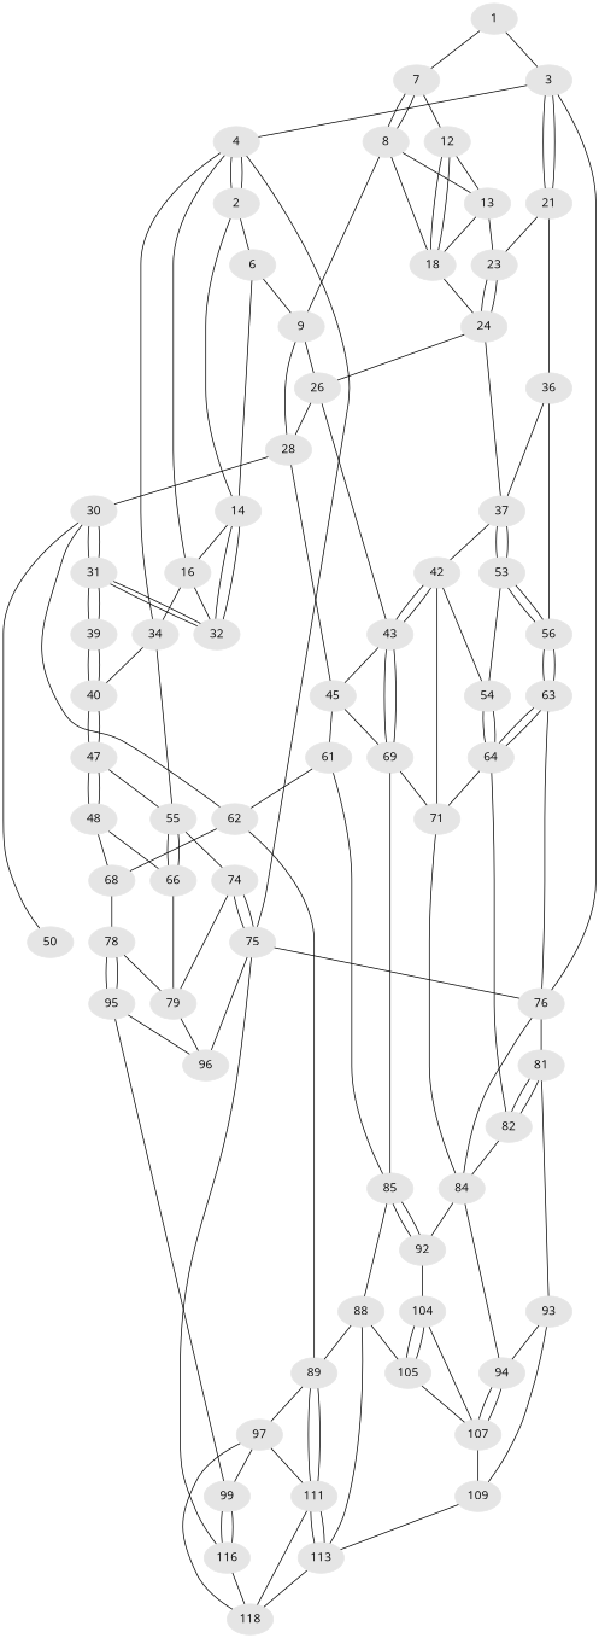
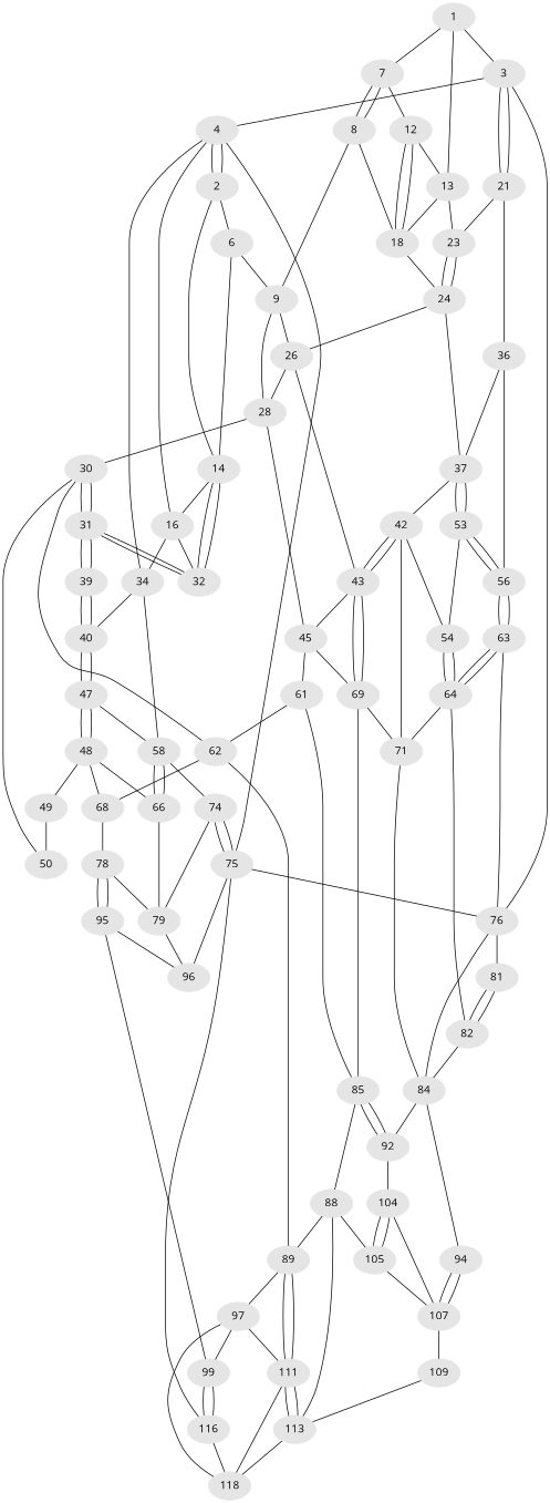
  graph {
    fontname="Open Sans"
    node [color=gray90 fontname="Open Sans" style=filled]
    edge [fontname="Open Sans"]
    1 [super="+2"]
    3
    7
    13 [super="+20"]
    4 [super="+17"]
    21 [super="+22"]
    76 [super="+77"]
    8
    12
    18 [super="+19"]
    23
    n12 [label=2]
    16 [super="+33"]
    34 [super="+35"]
    75 [super="+115"]
    36 [super="+46"]
    84 [super="+91"]
    81 [super="+87"]
    6 [super="+11"]
    14 [super="+15"]
    32
    40 [super="+41"]
-   58 [super="+59" label=55]
+   58 [super="+59"]
    96 [super="+114"]
    116 [super="+117"]
    9 [super="+10"]
    26 [super="+27"]
    28 [super="+29"]
    24 [super="+25"]
    43 [super="+44"]
    30 [super="+51"]
    45 [super="+60"]
    37 [super="+38"]
    56
    42 [super="+55"]
    53
    69 [super="+73"]
    31
    50 [super="+52"]
    62 [super="+67"]
    61
    39
    68
    89 [super="+90"]
    47 [super="+57"]
    66
    74
    63
    54
    71 [super="+72"]
    48 [super="+65"]
    64 [super="+70"]
    85 [super="+86"]
+   49
    79 [super="+80"]
    78
    82 [super="+83"]
    92 [super="+103"]
    88 [super="+106"]
    97 [super="+98"]
    111 [super="+112"]
    95 [super="+101"]
    94
    118 [super="+120"]
-   93 [super="+102"]
    109
    99 [super="+100"]
    104 [super="+108"]
    107 [super="+110"]
    105
    113 [super="+119"]
    1 -- 3
    1 -- 7
-   8 -- 13
+   1 -- 13
    3 -- 4
    3 -- 21
    3 -- 21
    3 -- 76
    7 -- 8
    7 -- 8
    7 -- 12
    13 -- 18
    13 -- 23
    4 -- n12
    4 -- n12
    4 -- 16
    4 -- 34
    4 -- 75
    21 -- 23
    21 -- 36 [weight=2]
    76 -- 84
    76 -- 81
    8 -- 18
    8 -- 9
    12 -- 13
    12 -- 18
    12 -- 18
    18 -- 24
    23 -- 24
    23 -- 24
    n12 -- 6
    n12 -- 14
    16 -- 34
    16 -- 32
    34 -- 40
    34 -- 58
    75 -- 76
    75 -- 96
    75 -- 116
    36 -- 37
    36 -- 56
    84 -- 92
    84 -- 94
    81 -- 82 [weight=2]
    81 -- 82
-   81 -- 93
    6 -- 14
    6 -- 9
    14 -- 16
    14 -- 32
    14 -- 32
    40 -- 47 [weight=2]
    40 -- 47
    58 -- 66
    58 -- 66
    58 -- 74
    116 -- 118
    9 -- 26
    9 -- 28
    26 -- 28
    26 -- 43
    28 -- 30
    28 -- 45
    24 -- 26
    24 -- 37
    43 -- 45
    43 -- 69
    43 -- 69
    30 -- 31
    30 -- 31
    30 -- 50
    30 -- 62
    45 -- 69
    45 -- 61
    37 -- 42
    37 -- 53
    37 -- 53
    56 -- 63
    56 -- 63
    42 -- 43
    42 -- 43
    42 -- 54
    42 -- 71
    53 -- 56
    53 -- 56
    53 -- 54
    69 -- 71
    69 -- 85
    31 -- 32
    31 -- 32
    31 -- 39
    31 -- 39
    62 -- 68
    62 -- 89
    61 -- 62
    61 -- 85
    39 -- 40
    39 -- 40
    68 -- 78
    89 -- 97
    89 -- 111
    89 -- 111
    47 -- 58
    47 -- 48
    47 -- 48
    66 -- 79
    74 -- 75
    74 -- 75
    74 -- 79
    63 -- 76
    63 -- 64
    63 -- 64
    54 -- 64
    54 -- 64
    71 -- 84
    48 -- 68
    48 -- 66
+   48 -- 49
    64 -- 71
    64 -- 82
    85 -- 92
    85 -- 92
    85 -- 88
+   49 -- 50 [weight=2]
    79 -- 96
    78 -- 79
    78 -- 95
    78 -- 95
    82 -- 84
    92 -- 104 [weight=2]
    88 -- 89
    88 -- 105
    88 -- 113
    97 -- 111
    97 -- 118
    97 -- 99
    111 -- 118
    111 -- 113
    111 -- 113
    95 -- 96 [weight=2]
    95 -- 99
    94 -- 107
    94 -- 107
-   93 -- 94
-   93 -- 109
    109 -- 113
    99 -- 116 [weight=2]
    99 -- 116
    104 -- 107
    104 -- 105
    104 -- 105
    107 -- 109
    105 -- 107
    113 -- 118
  }
